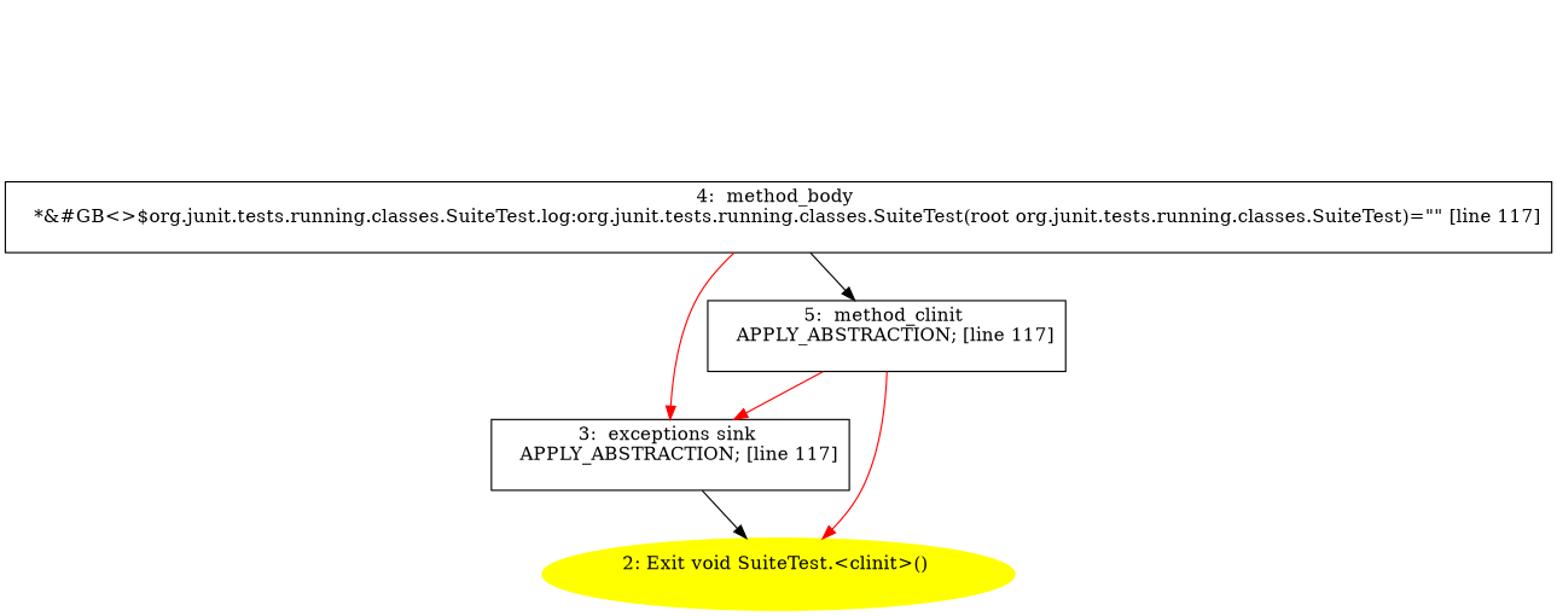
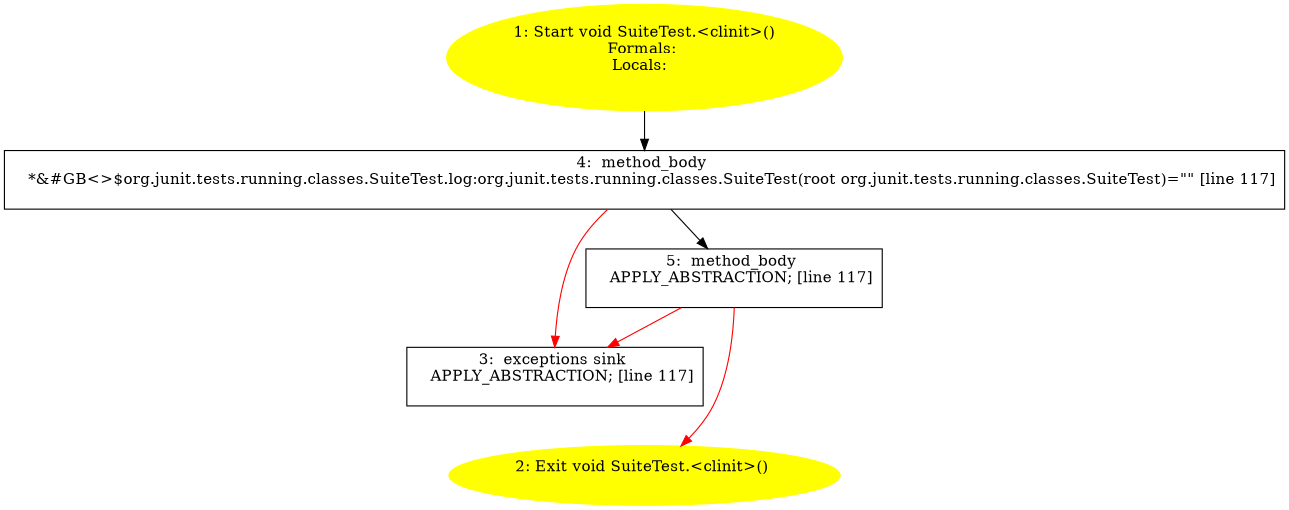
  digraph {
    node [shape=box]
+   n1 [color=yellow label="1: Start void SuiteTest.<clinit>()\nFormals: \nLocals:  \n  " style=filled shape=""]
    n2 [label="4:  method_body \n   *&#GB<>$org.junit.tests.running.classes.SuiteTest.log:org.junit.tests.running.classes.SuiteTest(root org.junit.tests.running.classes.SuiteTest)=\"\" [line 117]\n "]
    n3 [label="3:  exceptions sink \n   APPLY_ABSTRACTION; [line 117]\n "]
-   n4 [label="5:  method_clinit \n   APPLY_ABSTRACTION; [line 117]\n "]
+   n4 [label="5:  method_body \n   APPLY_ABSTRACTION; [line 117]\n "]
    n5 [color=yellow label="2: Exit void SuiteTest.<clinit>() \n  " style=filled shape=""]
+   n1 -> n2
    n2 -> n3 [color=red]
    n2 -> n4
-   n3 -> n5
    n4 -> n3 [color=red]
    n4 -> n5 [color=red]
  }
